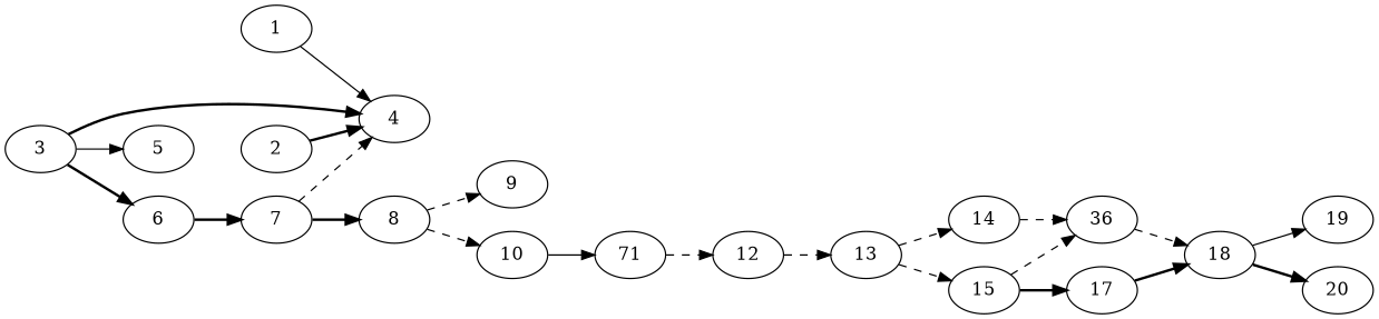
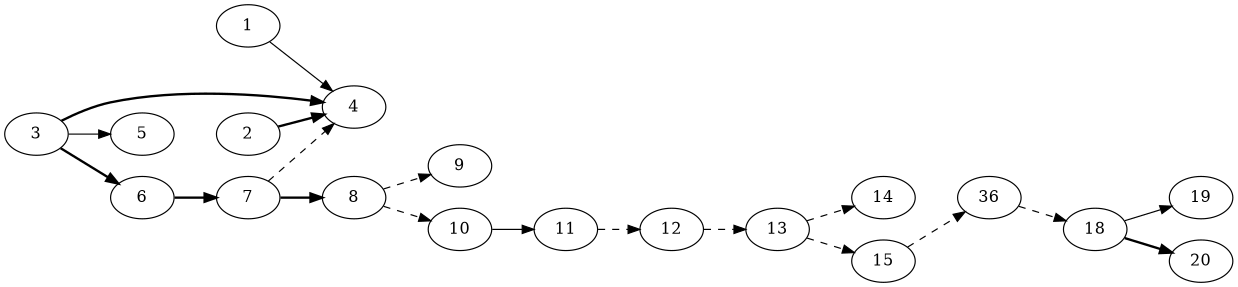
  digraph {
    rankdir=LR
    node [alpha=0.10]
    edge [style=dashed]
    1 [alpha=0.14 expect_size=37647360]
    4 [alpha=0.17 expect_size=12700672]
    7 [alpha=0.13 expect_size=35721216]
    8 [alpha=0.17 expect_size=43464704]
    2 [expect_size=38863872]
    3 [alpha=0.11 expect_size=50438144]
    5 [alpha=0.14 expect_size=6851584]
    6 [alpha=0.17 expect_size=32007168]
    9 [alpha=0.19 expect_size=47044608]
    10 [alpha=0.19 expect_size=12932096]
-   11 [alpha=0.05 expect_size=41713664 label=71]
+   11 [alpha=0.05 expect_size=41713664]
    12 [alpha=0.13 expect_size=27597824]
    13 [alpha=0.03 expect_size=50659328]
    14 [alpha=0.06 expect_size=28857344]
    15 [alpha=0.06 expect_size=22937600]
    n16 [expect_size=8539136 label=36]
-   17 [expect_size=49691648]
    18 [alpha=0.13 expect_size=32100352]
    19 [alpha=0.18 expect_size=23891968]
    20 [expect_size=21350400]
    1 -> 4 [style=solid]
    7 -> 4
    7 -> 8 [style=bold]
    8 -> 9
    8 -> 10
    2 -> 4 [style=bold]
    3 -> 4 [style=bold]
    3 -> 5 [style=solid]
    3 -> 6 [style=bold]
    6 -> 7 [style=bold]
    10 -> 11 [style=solid]
    11 -> 12
    12 -> 13
    13 -> 14
    13 -> 15
-   14 -> n16
    15 -> n16
-   15 -> 17 [style=bold]
    n16 -> 18
-   17 -> 18 [style=bold]
    18 -> 19 [style=solid]
    18 -> 20 [style=bold]
  }
